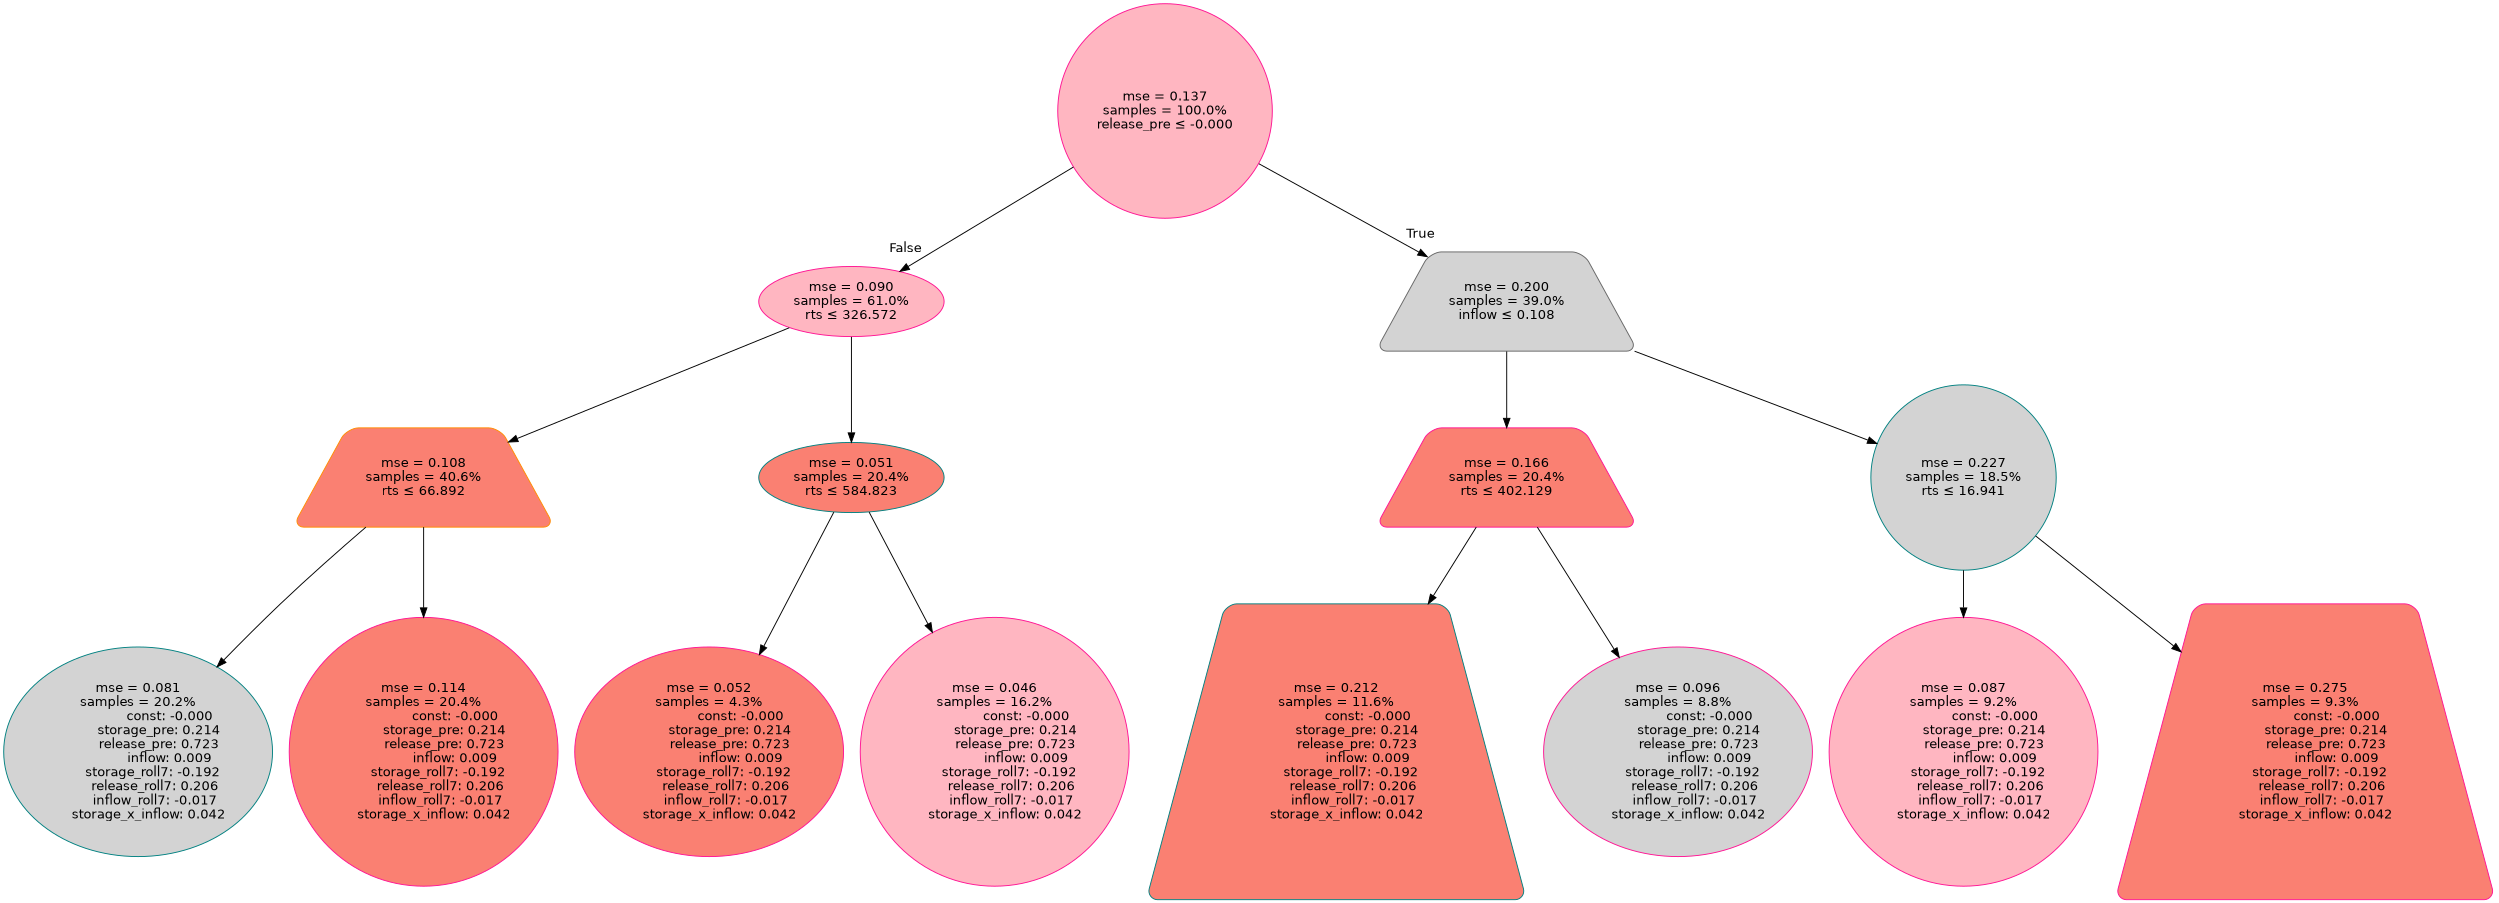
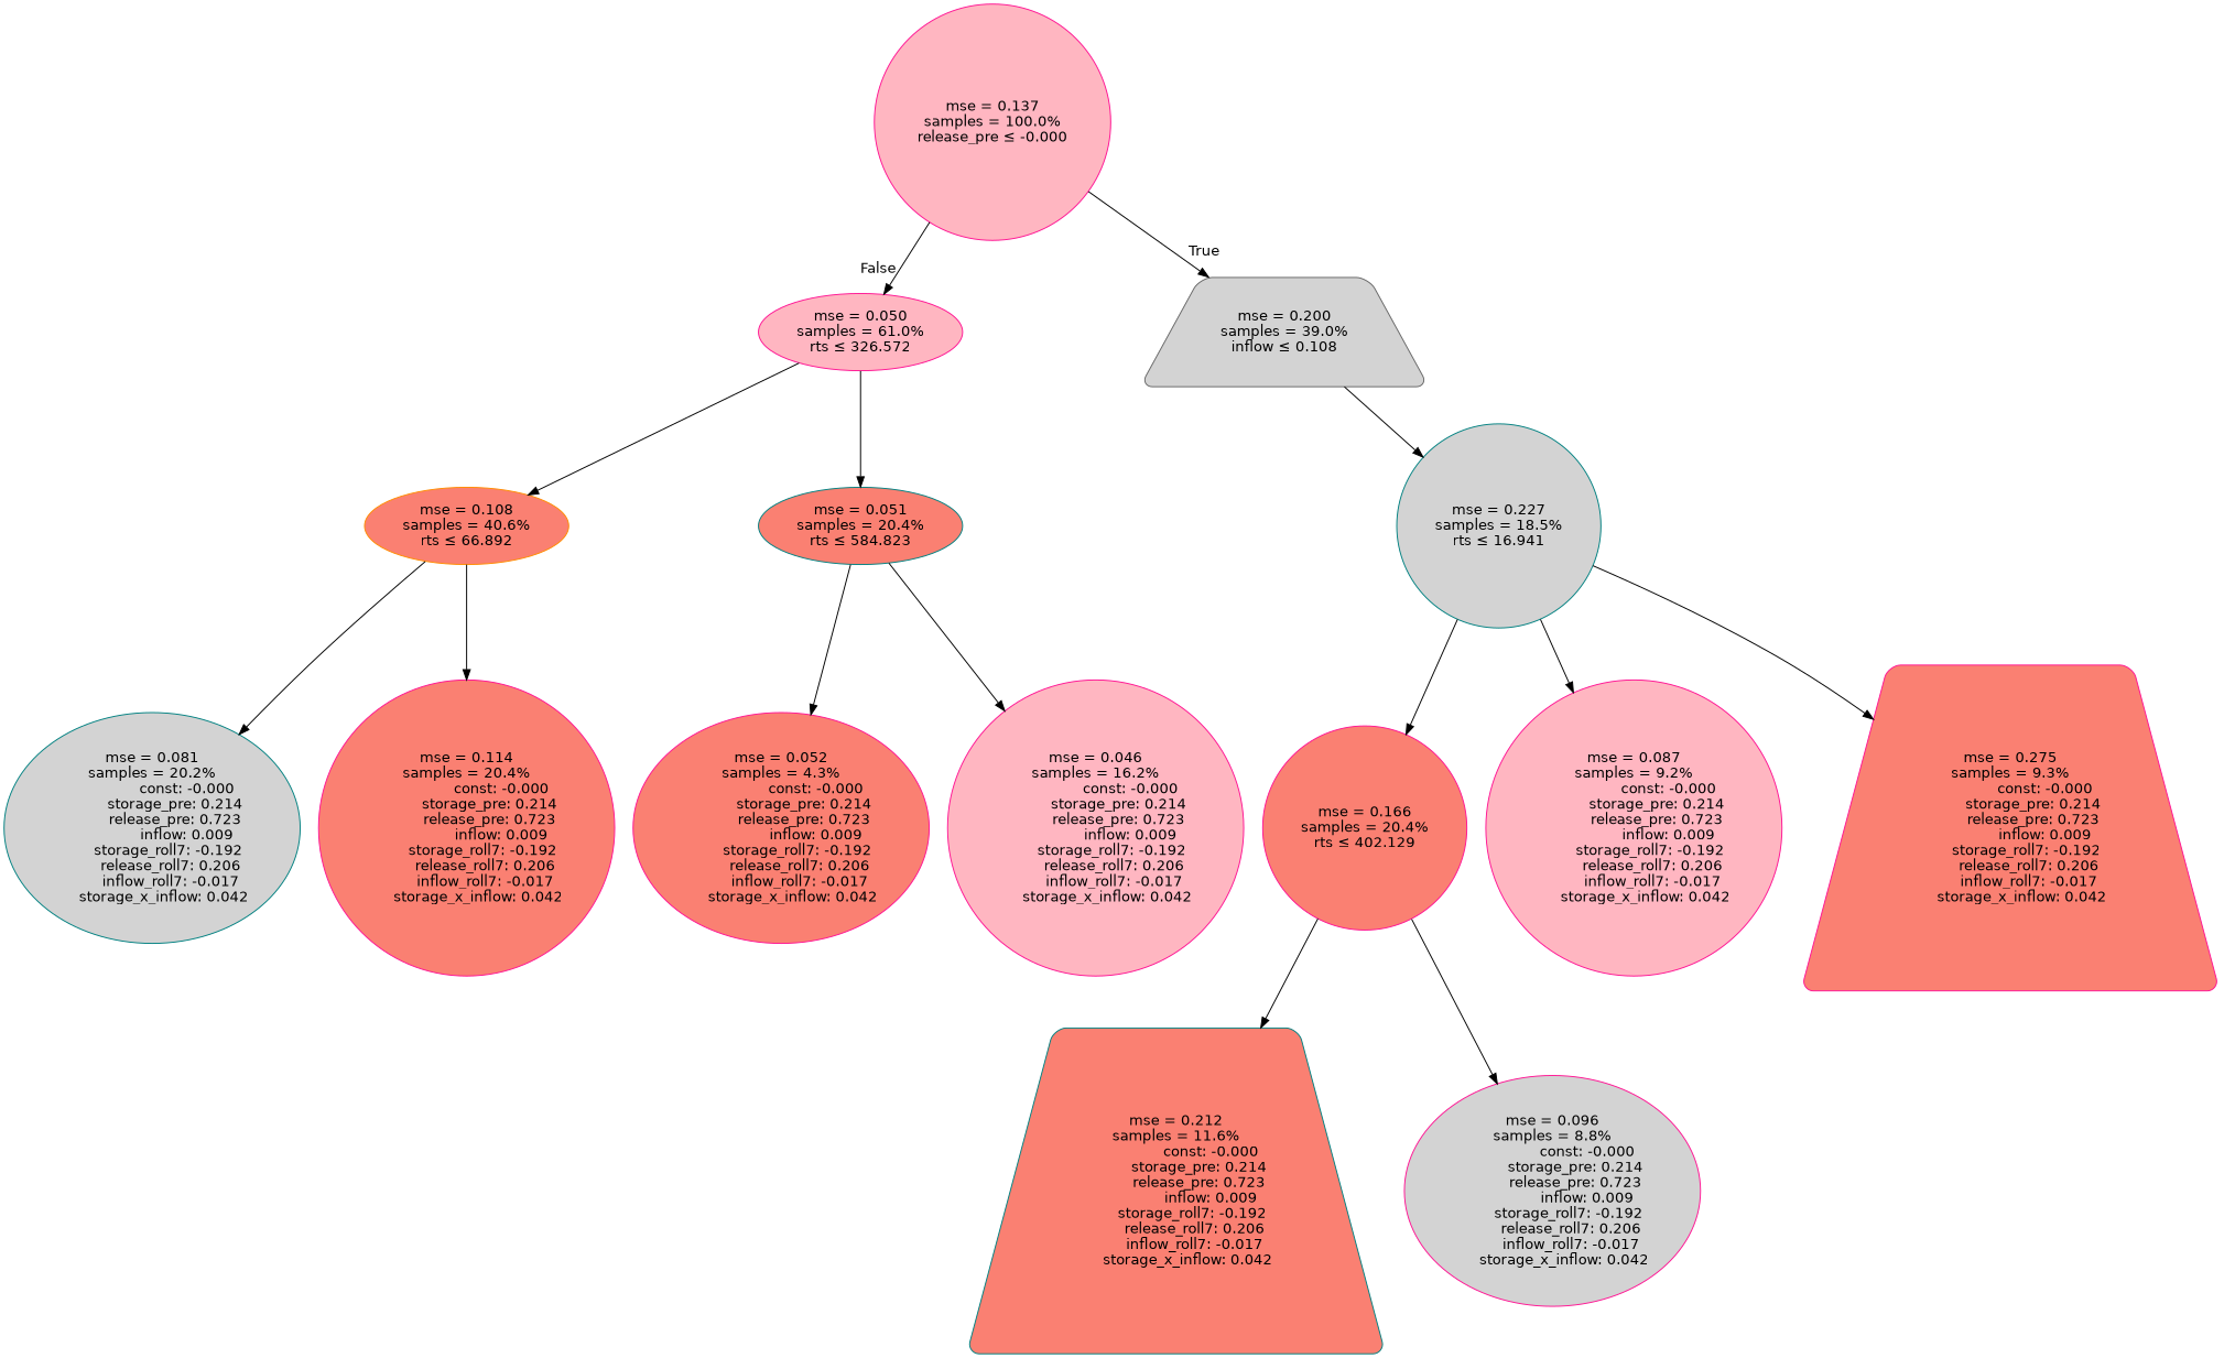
  digraph {
    node [color=deeppink fillcolor=salmon fontname=helvetica shape=ellipse style="filled, rounded"]
    edge [fontname=helvetica]
    n1 [fillcolor=lightpink label="mse = 0.137\nsamples = 100.0%\nrelease_pre &le; -0.000" shape=circle]
-   n2 [fillcolor=lightpink label="mse = 0.090\nsamples = 61.0%\nrts &le; 326.572"]
+   n2 [fillcolor=lightpink label="mse = 0.050\nsamples = 61.0%\nrts &le; 326.572"]
    n3 [color=gray40 fillcolor=lightgrey label="mse = 0.200\nsamples = 39.0%\ninflow &le; 0.108" shape=trapezium]
-   n4 [color=darkorange label="mse = 0.108\nsamples = 40.6%\nrts &le; 66.892" shape=trapezium]
+   n4 [color=darkorange label="mse = 0.108\nsamples = 40.6%\nrts &le; 66.892"]
    n5 [color=teal label="mse = 0.051\nsamples = 20.4%\nrts &le; 584.823"]
-   n6 [label="mse = 0.166\nsamples = 20.4%\nrts &le; 402.129" shape=trapezium]
+   n6 [label="mse = 0.166\nsamples = 20.4%\nrts &le; 402.129" shape=circle]
    n7 [color=teal fillcolor=lightgrey label="mse = 0.227\nsamples = 18.5%\nrts &le; 16.941" shape=circle]
    n8 [color=teal fillcolor=lightgrey label="mse = 0.081\nsamples = 20.2%\n               const: -0.000\n          storage_pre: 0.214\n          release_pre: 0.723\n               inflow: 0.009\n       storage_roll7: -0.192\n        release_roll7: 0.206\n        inflow_roll7: -0.017\n     storage_x_inflow: 0.042"]
    n9 [label="mse = 0.114\nsamples = 20.4%\n               const: -0.000\n          storage_pre: 0.214\n          release_pre: 0.723\n               inflow: 0.009\n       storage_roll7: -0.192\n        release_roll7: 0.206\n        inflow_roll7: -0.017\n     storage_x_inflow: 0.042" shape=circle]
    n10 [label="mse = 0.052\nsamples = 4.3%\n               const: -0.000\n          storage_pre: 0.214\n          release_pre: 0.723\n               inflow: 0.009\n       storage_roll7: -0.192\n        release_roll7: 0.206\n        inflow_roll7: -0.017\n     storage_x_inflow: 0.042"]
    n11 [fillcolor=lightpink label="mse = 0.046\nsamples = 16.2%\n               const: -0.000\n          storage_pre: 0.214\n          release_pre: 0.723\n               inflow: 0.009\n       storage_roll7: -0.192\n        release_roll7: 0.206\n        inflow_roll7: -0.017\n     storage_x_inflow: 0.042" shape=circle]
    n12 [color=teal label="mse = 0.212\nsamples = 11.6%\n               const: -0.000\n          storage_pre: 0.214\n          release_pre: 0.723\n               inflow: 0.009\n       storage_roll7: -0.192\n        release_roll7: 0.206\n        inflow_roll7: -0.017\n     storage_x_inflow: 0.042" shape=trapezium]
    n13 [fillcolor=lightgrey label="mse = 0.096\nsamples = 8.8%\n               const: -0.000\n          storage_pre: 0.214\n          release_pre: 0.723\n               inflow: 0.009\n       storage_roll7: -0.192\n        release_roll7: 0.206\n        inflow_roll7: -0.017\n     storage_x_inflow: 0.042"]
    n14 [fillcolor=lightpink label="mse = 0.087\nsamples = 9.2%\n               const: -0.000\n          storage_pre: 0.214\n          release_pre: 0.723\n               inflow: 0.009\n       storage_roll7: -0.192\n        release_roll7: 0.206\n        inflow_roll7: -0.017\n     storage_x_inflow: 0.042" shape=circle]
    n15 [label="mse = 0.275\nsamples = 9.3%\n               const: -0.000\n          storage_pre: 0.214\n          release_pre: 0.723\n               inflow: 0.009\n       storage_roll7: -0.192\n        release_roll7: 0.206\n        inflow_roll7: -0.017\n     storage_x_inflow: 0.042" shape=trapezium]
    n1 -> n2 [headlabel=False labelangle=45 labeldistance=2.5]
    n1 -> n3 [headlabel=True labelangle=-45 labeldistance=2.5]
    n2 -> n4
    n2 -> n5
-   n3 -> n6
+   n7 -> n6
    n3 -> n7
    n4 -> n8
    n4 -> n9
    n5 -> n10
    n5 -> n11
    n6 -> n12
    n6 -> n13
    n7 -> n14
    n7 -> n15
  }
